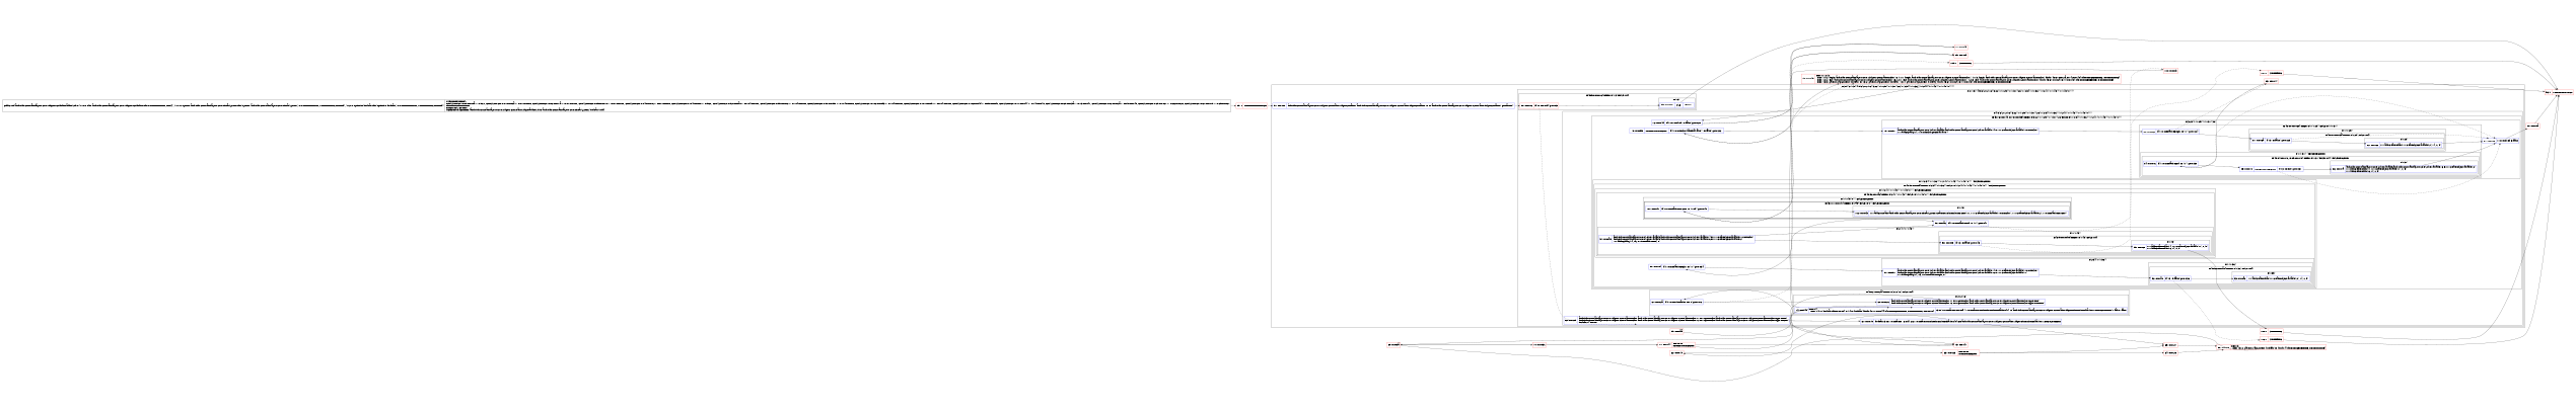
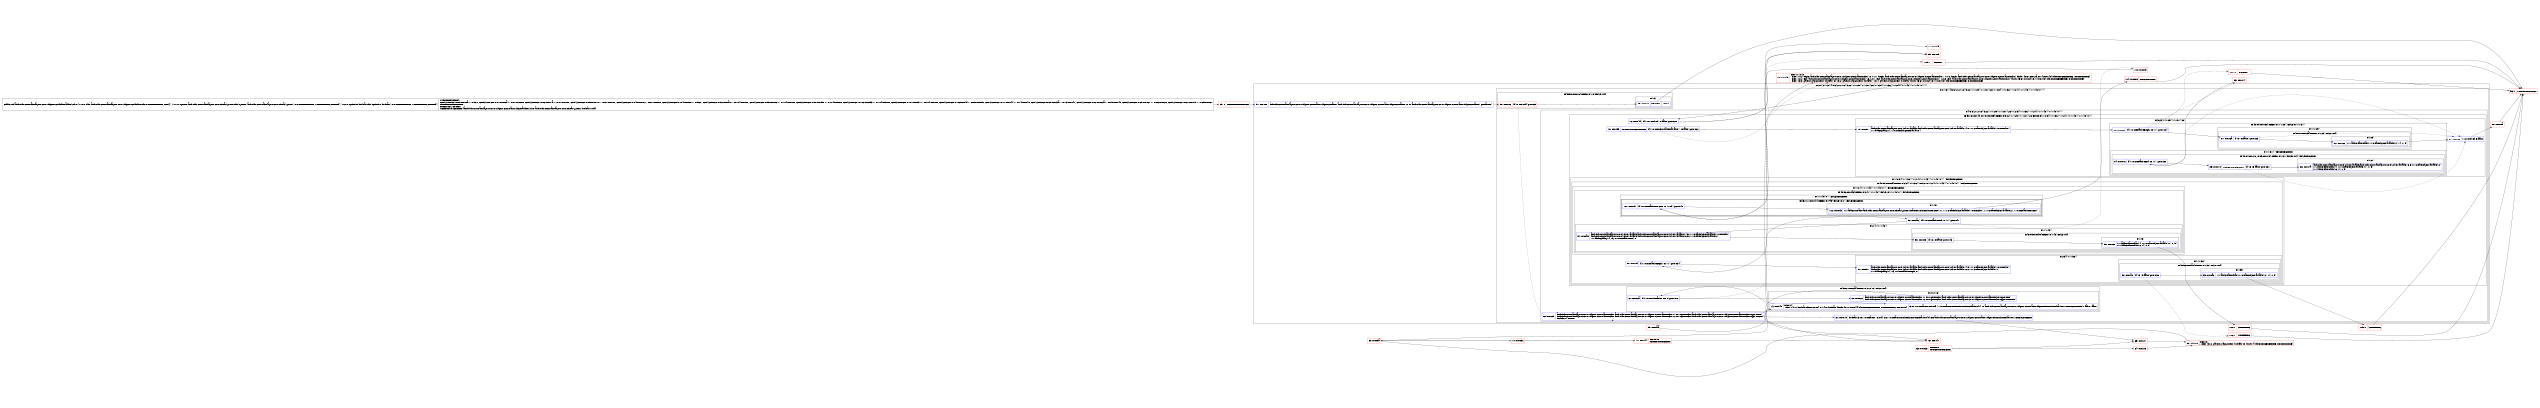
  digraph {
    rankdir=LR
    node [color=blue shape=record]
-   n1 [label="{59\:\ 0x0008|USE\l|return\l}"]
+   n1 [label="{59\:\ 0x0008|RETURN\l|return\l}"]
    n2 [color=red label="{58\:\ 0x0006|if (r0 == null) goto L3\l}"]
    n3 [label="{68\:\ 0x002c|androidx.constraintlayout.core.widgets.ConstraintAnchor r1 = r0.getAnchor(androidx.constraintlayout.core.widgets.ConstraintAnchor.Type.TOP)\landroidx.constraintlayout.core.widgets.ConstraintAnchor r2 = r0.getAnchor(androidx.constraintlayout.core.widgets.ConstraintAnchor.Type.BOTTOM)\l}"]
-   n4 [label="{74\:\ 0x0048|PHI: r4 \l  PHI: (r4v17 boolean A[REMOVE]) = (r4v0 boolean) binds: [B:71:0x0044] A[DONT_GENERATE, DONT_INLINE, REMOVE]\l|r3 = (r10.mParent == null \|\| r10.mParent.mListDimensionBehaviors[1] != androidx.constraintlayout.core.widgets.ConstraintWidget.DimensionBehaviour.WRAP_CONTENT) ? false : false\l}"]
+   n4 [label="{74\:\ 0x0048|USE: r4 \l  PHI: (r4v17 boolean A[REMOVE]) = (r4v0 boolean) binds: [B:71:0x0044] A[DONT_GENERATE, DONT_INLINE, REMOVE]\l|r3 = (r10.mParent == null \|\| r10.mParent.mListDimensionBehaviors[1] != androidx.constraintlayout.core.widgets.ConstraintWidget.DimensionBehaviour.WRAP_CONTENT) ? false : false\l}"]
    n5 [label="{67\:\ 0x002a|if (r10.mOrientation == 0) goto L12\l}"]
    n6 [label="{93\:\ 0x00a2|r11.addGreaterThan(r11.createObjectVariable(r2), r4, 0, 5)\l}"]
    n7 [label="{92\:\ 0x00a0|if (r3 != false) goto L36\l}"]
    n8 [label="{91\:\ 0x0091|androidx.constraintlayout.core.SolverVariable androidx.constraintlayout.core.SolverVariable r4 = r11.createObjectVariable(r10.mAnchor)\landroidx.constraintlayout.core.SolverVariable androidx.constraintlayout.core.SolverVariable r6 = r11.createObjectVariable(r1)\lr11.addEquality(r4, r6, r10.mRelativeBegin, 8)\l}"]
    n9 [label="{102\:\ 0x00d3|r11.addConstraint(androidx.constraintlayout.core.LinearSystem.createRowDimensionPercent(r11, r11.createObjectVariable(r10.mAnchor), r11.createObjectVariable(r2), r10.mRelativePercent))\l}"]
    n10 [label="{101\:\ 0x00d1|if (r10.mRelativePercent != (\-1.0f)) goto L48\l}"]
    n11 [label="{99\:\ 0x00c0|r11.addGreaterThan(r4, r11.createObjectVariable(r1), 0, 5)\lr11.addGreaterThan(r6, r4, 0, 5)\l}"]
    n12 [label="{98\:\ 0x00be|if (r3 != false) goto L43\l}"]
    n13 [label="{97\:\ 0x00ae|androidx.constraintlayout.core.SolverVariable androidx.constraintlayout.core.SolverVariable r4 = r11.createObjectVariable(r10.mAnchor)\landroidx.constraintlayout.core.SolverVariable androidx.constraintlayout.core.SolverVariable r6 = r11.createObjectVariable(r2)\lr11.addEquality(r4, r6, \-r10.mRelativeEnd, 8)\l}"]
    n14 [label="{96\:\ 0x00ac|if (r10.mRelativeEnd != (\-1)) goto L41\l}"]
    n15 [label="{90\:\ 0x008f|if (r10.mRelativeBegin != (\-1)) goto L34\l}"]
    n16 [label="{82\:\ 0x006c|r11.addGreaterThan(r11.createObjectVariable(r2), r4, 0, 5)\l}"]
    n17 [label="{81\:\ 0x006a|if (r3 != false) goto L25\l}"]
    n18 [label="{86\:\ 0x007a|androidx.constraintlayout.core.SolverVariable androidx.constraintlayout.core.SolverVariable r6 = r11.createObjectVariable(r2)\lr11.addGreaterThan(r4, r11.createObjectVariable(r1), 0, 5)\lr11.addGreaterThan(r6, r4, 0, 5)\l}"]
    n19 [label="{84\:\ 0x0076|if (r10.mRelativeEnd != (\-1)) goto L30\l}"]
-   n20 [label="{85\:\ 0x0078|ADDED_TO_REGION\l|if (r3 != end) goto L31\l}"]
+   n20 [label="{85\:\ 0x0078|ADDED_TO_REGION\l|if (r3 != false) goto L31\l}"]
    n21 [label="{80\:\ 0x0068|if (r10.mRelativeBegin != (\-1)) goto L24\l}"]
    n22 [label="{79\:\ 0x0057|androidx.constraintlayout.core.SolverVariable androidx.constraintlayout.core.SolverVariable r4 = r11.createObjectVariable(r10.mAnchor)\lr11.addEquality(r4, r10.mAnchor.getFinalValue())\l}"]
    n23 [label="{87\:\ 0x0088|r10.resolved = false\l}"]
    n24 [label="{76\:\ 0x004d|if (r10.resolved != false) goto L20\l}"]
-   n25 [label="{78\:\ 0x0055|ADDED_TO_REGION\l|if (r10.mAnchor.hasFinalValue() != false) goto L22\l}"]
+   n25 [label="{78\:\ 0x0055|ADDED_TO_GENERATE\l|if (r10.mAnchor.hasFinalValue() != false) goto L22\l}"]
    n26 [label="{60\:\ 0x0009|androidx.constraintlayout.core.widgets.ConstraintAnchor androidx.constraintlayout.core.widgets.ConstraintAnchor r1 = r0.getAnchor(androidx.constraintlayout.core.widgets.ConstraintAnchor.Type.LEFT)\landroidx.constraintlayout.core.widgets.ConstraintAnchor androidx.constraintlayout.core.widgets.ConstraintAnchor r2 = r0.getAnchor(androidx.constraintlayout.core.widgets.ConstraintAnchor.Type.RIGHT)\lboolean r4 = true\l}"]
    n27 [label="{61\:\ 0x0019|boolean r3 = r10.mParent != null && r10.mParent.mListDimensionBehaviors[0] == androidx.constraintlayout.core.widgets.ConstraintWidget.DimensionBehaviour.WRAP_CONTENT\l}"]
    n28 [label="{57\:\ 0x0000|androidx.constraintlayout.core.widgets.ConstraintWidgetContainer androidx.constraintlayout.core.widgets.ConstraintWidgetContainer r0 = (androidx.constraintlayout.core.widgets.ConstraintWidgetContainer) getParent()\l}"]
    n29 [color=red label="{56\:\ ?|MTH_EXIT_BLOCK\l}"]
    n30 [color=red label="{69\:\ 0x003a}"]
    n31 [color=red label="{75\:\ 0x0049|PHI: r1 r2 r3 \l  PHI: (r1v2 'begin' androidx.constraintlayout.core.widgets.ConstraintAnchor) = (r1v1 'begin' androidx.constraintlayout.core.widgets.ConstraintAnchor), (r1v3 'begin' androidx.constraintlayout.core.widgets.ConstraintAnchor) binds: [B:67:0x002a, B:74:0x0048] A[DONT_GENERATE, DONT_INLINE]\l  PHI: (r2v2 'end' androidx.constraintlayout.core.widgets.ConstraintAnchor) = (r2v1 'end' androidx.constraintlayout.core.widgets.ConstraintAnchor), (r2v3 'end' androidx.constraintlayout.core.widgets.ConstraintAnchor) binds: [B:67:0x002a, B:74:0x0048] A[DONT_GENERATE, DONT_INLINE]\l  PHI: (r3v3 'parentWrapContent' boolean) = (r3v2 'parentWrapContent' boolean), (r3v4 'parentWrapContent' boolean) binds: [B:67:0x002a, B:74:0x0048] A[DONT_GENERATE, DONT_INLINE]\l}"]
+   n32 [color=red label="{105\:\ ?|SYNTHETIC\l}"]
    n33 [color=red label="{106\:\ ?|SYNTHETIC\l}"]
-   n35 [color=red label="{109\:\ ?|SYNTHETIC\l}"]
+   n34 [color=red label="{104\:\ 0x00e8|ORIG_RETURN\l}"]
+   n35 [color=red label="{109\:\ ?|INLINE\l}"]
    n36 [color=red label="{108\:\ ?|SYNTHETIC\l}"]
-   n37 [color=red label="{107\:\ ?|SYNTHETIC\l}"]
+   n37 [color=red label="{107\:\ ?|BOTTOM\l}"]
    n38 [color=red label="{100\:\ 0x00cb}"]
    n39 [color=red label="{83\:\ 0x0074}"]
    n40 [color=red label="{88\:\ 0x008a}"]
    n41 [color=red label="{77\:\ 0x004f}"]
    n42 [color=red label="{89\:\ 0x008b}"]
-   n43 [color=red label="{62\:\ 0x001b}"]
    n44 [color=red label="{65\:\ 0x0027}"]
-   n45 [color=red label="{63\:\ 0x0023|REMOVE\lNOT_TO_REGION\l}"]
+   n45 [color=red label="{63\:\ 0x0023|REMOVE\lADDED_TO_REGION\l}"]
    n46 [color=red label="{66\:\ 0x0028|PHI: r3 \l  PHI: (r3v2 'parentWrapContent' boolean) =  binds: [] A[DONT_GENERATE, DONT_INLINE]\l}"]
    n47 [color=red label="{70\:\ 0x003c}"]
    n48 [color=red label="{73\:\ 0x0047}"]
    n49 [color=red label="{95\:\ 0x00aa}"]
    n50 [color=red label="{55\:\ ?|MTH_ENTER_BLOCK\l}"]
    n51 [color=red label="{64\:\ 0x0025}"]
    n52 [color=red label="{71\:\ 0x0044|REMOVE\lADDED_TO_REGION\l}"]
    n53 [label="{public void androidx.constraintlayout.core.widgets.Guideline.addToSolver((r10v0 'this' androidx.constraintlayout.core.widgets.Guideline A[IMMUTABLE_TYPE, THIS]), (r11v0 'system' androidx.constraintlayout.core.LinearSystem A[D('system' androidx.constraintlayout.core.LinearSystem), IMMUTABLE_TYPE, METHOD_ARGUMENT]), (r12v0 'optimize' boolean A[D('optimize' boolean), IMMUTABLE_TYPE, METHOD_ARGUMENT]))  | USE_LINES_HINTS\lCROSS_EDGE: B:88:0x008a \-\> B:56:?, CROSS_EDGE: B:81:0x006a \-\> B:87:0x0088, CROSS_EDGE: B:86:0x007a \-\> B:87:0x0088, CROSS_EDGE: B:85:0x0078 \-\> B:87:0x0088, CROSS_EDGE: B:84:0x0076 \-\> B:87:0x0088, CROSS_EDGE: B:104:0x00e8 \-\> B:56:?, CROSS_EDGE: B:92:0x00a0 \-\> B:104:0x00e8, CROSS_EDGE: B:99:0x00c0 \-\> B:104:0x00e8, CROSS_EDGE: B:98:0x00be \-\> B:104:0x00e8, CROSS_EDGE: B:102:0x00d3 \-\> B:104:0x00e8, CROSS_EDGE: B:101:0x00d1 \-\> B:104:0x00e8, CROSS_EDGE: B:76:0x004d \-\> B:89:0x008b, CROSS_EDGE: B:71:0x0044 \-\> B:74:0x0048, CROSS_EDGE: B:69:0x003a \-\> B:73:0x0047, CROSS_EDGE: B:67:0x002a \-\> B:75:0x0049, CROSS_EDGE: B:65:0x0027 \-\> B:66:0x0028, CROSS_EDGE: B:61:0x0019 \-\> B:65:0x0027\lINLINE_NOT_NEEDED\lTYPE_VARS: EMPTY\lMETHOD_OVERRIDE: [androidx.constraintlayout.core.widgets.ConstraintWidget.addToSolver(androidx.constraintlayout.core.LinearSystem, boolean):void]\l}" color=""]
    subgraph cluster_1 {
      label="R(2:1|(2:(1:3)|(4:5|6|(2:12|16)|(3:22|(1:(1:25))(1:(1:31))|26)(1:(2:34|(1:(1:36)))(1:(2:41|(1:(1:43)))(1:(1:48)(0)))))))"
      n28
      subgraph cluster_2 {
        label="R(2:(1:3)|(4:5|6|(2:12|16)|(3:22|(1:(1:25))(1:(1:31))|26)(1:(2:34|(1:(1:36)))(1:(2:41|(1:(1:43)))(1:(1:48)(0))))))"
        subgraph cluster_3 {
          label="IF [B:58:0x0006] THEN: R(1:3) ELSE: null"
          n2
          subgraph cluster_4 {
            label="R(1:3)"
            n1
          }
        }
        subgraph cluster_5 {
          label="R(4:5|6|(2:12|16)|(3:22|(1:(1:25))(1:(1:31))|26)(1:(2:34|(1:(1:36)))(1:(2:41|(1:(1:43)))(1:(1:48)(0)))))"
          n26
          n27
          subgraph cluster_6 {
            label="IF [B:67:0x002a] THEN: R(2:12|16) ELSE: null"
            n5
            subgraph cluster_7 {
              label="R(2:12|16)"
              n3
              n4
            }
          }
          subgraph cluster_8 {
            label="IF [B:76:0x004d, B:78:0x0055] THEN: R(3:22|(1:(1:25))(1:(1:31))|26) ELSE: R(1:(2:34|(1:(1:36)))(1:(2:41|(1:(1:43)))(1:(1:48)(0))))"
            n24
            n25
            subgraph cluster_9 {
              label="R(1:(2:34|(1:(1:36)))(1:(2:41|(1:(1:43)))(1:(1:48)(0)))) | ELSE_IF_CHAIN\l"
              subgraph cluster_10 {
                label="IF [B:90:0x008f] THEN: R(2:34|(1:(1:36))) ELSE: R(1:(2:41|(1:(1:43)))(1:(1:48)(0))) | ELSE_IF_CHAIN\l"
                n15
                subgraph cluster_11 {
                  label="R(2:34|(1:(1:36)))"
                  n8
                  subgraph cluster_12 {
                    label="R(1:(1:36))"
                    subgraph cluster_13 {
                      label="IF [B:92:0x00a0] THEN: R(1:36) ELSE: null"
                      n7
                      subgraph cluster_14 {
                        label="R(1:35)"
                        n6
                      }
                    }
                  }
                }
                subgraph cluster_15 {
                  label="R(1:(2:41|(1:(1:43)))(1:(1:48)(0))) | ELSE_IF_CHAIN\l"
                  subgraph cluster_16 {
                    label="IF [B:96:0x00ac] THEN: R(2:41|(1:(1:43))) ELSE: R(1:(1:48)(0)) | ELSE_IF_CHAIN\l"
                    n14
                    subgraph cluster_17 {
                      label="R(1:(1:48)(0)) | ELSE_IF_CHAIN\l"
                      subgraph cluster_18 {
                        label="IF [B:101:0x00d1] THEN: R(1:48) ELSE: R(0) | ELSE_IF_CHAIN\l"
                        n10
                        subgraph cluster_19 {
                          label="R(1:48)"
                          n9
                        }
                        subgraph cluster_20 {
                          label="R(0)"
                        }
                      }
                    }
                    subgraph cluster_21 {
                      label="R(2:41|(1:(1:43)))"
                      n13
                      subgraph cluster_22 {
                        label="R(1:(1:43))"
                        subgraph cluster_23 {
                          label="IF [B:98:0x00be] THEN: R(1:43) ELSE: null"
                          n12
                          subgraph cluster_24 {
                            label="R(1:43)"
                            n11
                          }
                        }
                      }
                    }
                  }
                }
              }
            }
            subgraph cluster_25 {
              label="R(3:22|(1:(1:25))(1:(1:31))|26)"
              n22
              n23
              subgraph cluster_26 {
                label="IF [B:80:0x0068] THEN: R(1:(1:25)) ELSE: R(1:(1:31))"
                n21
                subgraph cluster_27 {
                  label="R(1:(1:25))"
                  subgraph cluster_28 {
                    label="IF [B:81:0x006a] THEN: R(1:25) ELSE: null"
                    n17
                    subgraph cluster_29 {
                      label="R(1:25)"
                      n16
                    }
                  }
                }
                subgraph cluster_30 {
                  label="R(1:(1:31)) | ELSE_IF_CHAIN\l"
                  subgraph cluster_31 {
                    label="IF [B:84:0x0076, B:85:0x0078] THEN: R(1:31) ELSE: null | ELSE_IF_CHAIN\l"
                    n19
                    n20
                    subgraph cluster_32 {
                      label="R(1:31)"
                      n18
                    }
                  }
                }
              }
            }
          }
        }
      }
    }
    n1 -> n29
    n2 -> n1
    n2 -> n26 [style=dashed]
    n3 -> n30
    n4 -> n31
    n5 -> n3
    n5 -> n31 [style=dashed]
+   n6 -> n32
    n7 -> n6
    n7 -> n33 [style=dashed]
-   n8 -> n7
+   n9 -> n34
    n10 -> n9
    n10 -> n35 [style=dashed]
    n11 -> n36
    n12 -> n11
-   n12 -> n37 [style=dashed]
+   n21 -> n37 [style=dashed]
    n13 -> n12
-   n13 -> n14
+   n14 -> n13
    n14 -> n38 [style=dashed]
    n15 -> n8
    n16 -> n23
    n17 -> n16
    n17 -> n23 [style=dashed]
-   n18 -> n23
    n19 -> n20
    n19 -> n23 [style=dashed]
    n20 -> n18
    n20 -> n23 [style=dashed]
    n21 -> n17
    n21 -> n39 [style=dashed]
    n22 -> n21
    n23 -> n40
    n24 -> n41
    n24 -> n42 [style=dashed]
    n25 -> n22
    n25 -> n42 [style=dashed]
    n26 -> n27
-   n27 -> n43
    n27 -> n44
    n28 -> n2
    n30 -> n47
    n30 -> n48
    n31 -> n24
+   n32 -> n29
    n33 -> n29
+   n34 -> n29
    n35 -> n29
    n36 -> n29
    n37 -> n29
    n38 -> n10
    n39 -> n19
    n40 -> n29
-   n41 -> n25
    n42 -> n15
-   n43 -> n45
    n44 -> n46
    n45 -> n44
    n45 -> n51
    n46 -> n5
    n47 -> n52
    n48 -> n4
    n49 -> n14
    n50 -> n28
    n51 -> n46
-   n52 -> n4
+   n26 -> n4
    n52 -> n48
    n53 -> n50
  }
